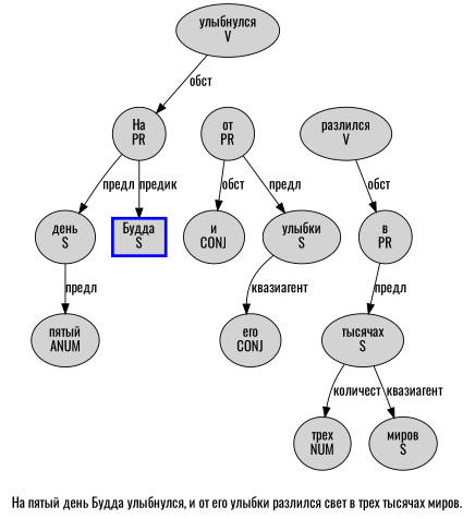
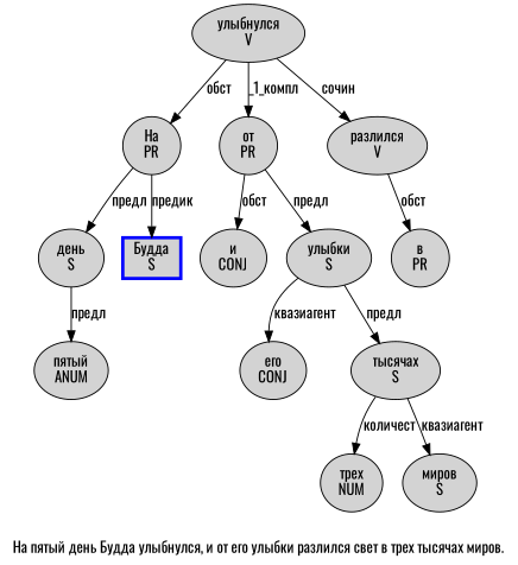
  digraph {
    fontname=Oswald
    label="На пятый день Будда улыбнулся, и от его улыбки разлился свет в трех тысячах миров."
    node [fillcolor=lightgray fontname=Oswald penwidth=1 shape=ellipse style=filled]
    edge [fontname=Oswald]
    n1 [label="На\nPR"]
    n2 [label="день\nS"]
    n3 [color=blue label="Будда\nS" penwidth=3 shape=box]
    n4 [label="пятый\nANUM"]
    n5 [label="улыбнулся\nV"]
    n6 [label="от\nPR"]
    n7 [label="разлился\nV"]
    n8 [label="и\nCONJ"]
    n9 [label="улыбки\nS"]
    n10 [label="в\nPR"]
    n11 [label="его\nCONJ"]
    n12 [label="тысячах\nS"]
    n13 [label="трех\nNUM"]
    n14 [label="миров\nS"]
    n1 -> n2 [label="предл"]
    n1 -> n3 [label="предик"]
    n2 -> n4 [label="предл"]
    n5 -> n1 [label="обст"]
+   n5 -> n6 [label="_1_компл"]
+   n5 -> n7 [label="сочин"]
    n6 -> n8 [label="обст"]
    n6 -> n9 [label="предл"]
    n7 -> n10 [label="обст"]
    n9 -> n11 [label="квазиагент"]
-   n10 -> n12 [label="предл"]
+   n9 -> n12 [label="предл"]
    n12 -> n13 [label="количест"]
    n12 -> n14 [label="квазиагент"]
  }
